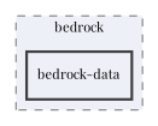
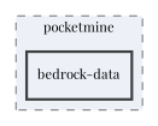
  digraph {
    compound=true
    rankdir=LR
    fontname="Playfair Display"
    n1 [color=grey25 fillcolor="#edf0f7" fontname="Playfair Display" fontsize=10 label="bedrock-data" shape=box style="filled,bold,"]
    subgraph cluster_1 {
      bgcolor="#edf0f7"
      fontsize=10
-     label=bedrock
+     label=pocketmine
      pencolor=grey50
      style="filled,dashed,"
      n1
    }
  }
